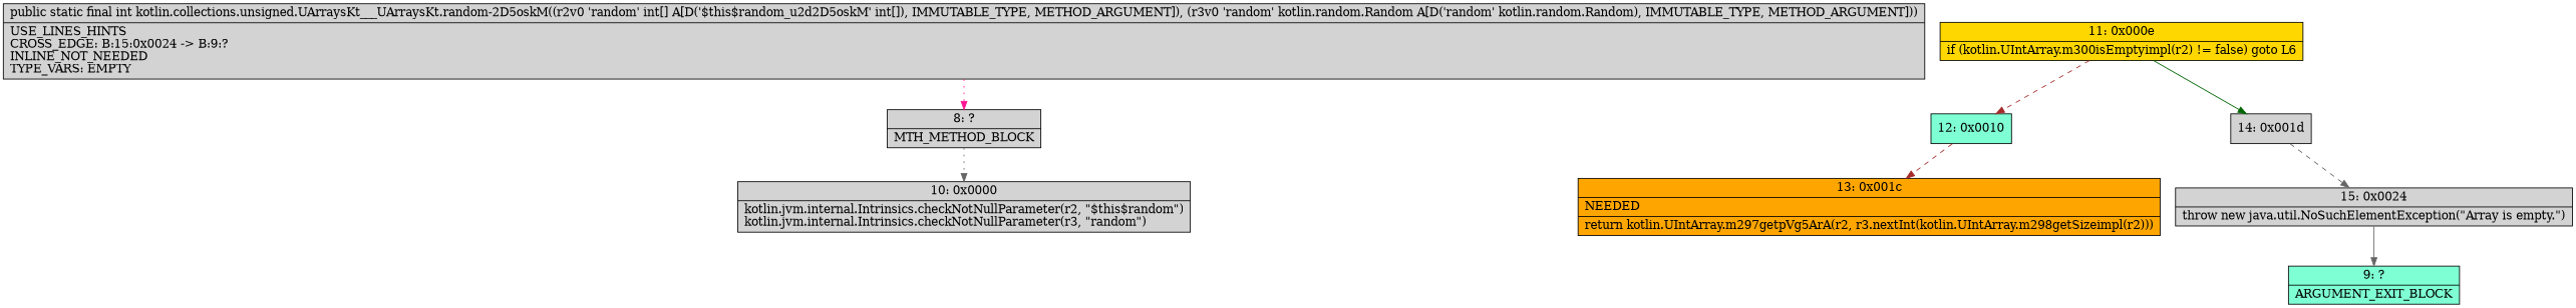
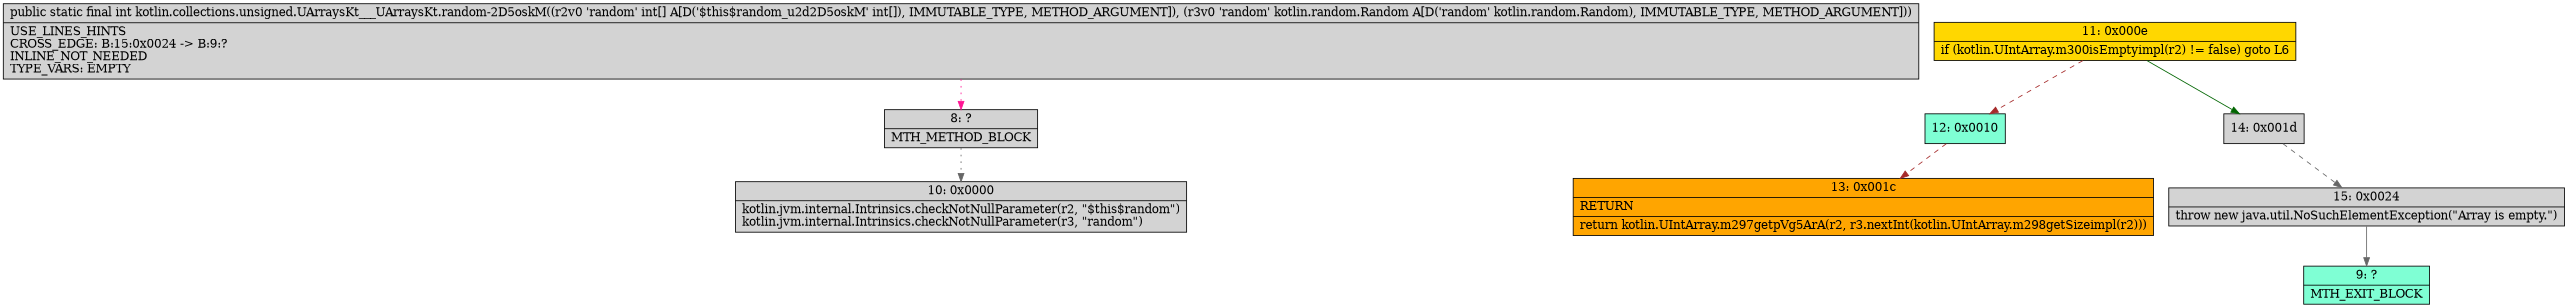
  digraph {
    node [fillcolor=lightgrey shape=record style=filled]
    edge [color=gray40 style=dashed]
    n1 [label="{8\:\ ?|MTH_METHOD_BLOCK\l}"]
    n2 [label="{10\:\ 0x0000|kotlin.jvm.internal.Intrinsics.checkNotNullParameter(r2, \"$this$random\")\lkotlin.jvm.internal.Intrinsics.checkNotNullParameter(r3, \"random\")\l}"]
    n3 [fillcolor=gold label="{11\:\ 0x000e|if (kotlin.UIntArray.m300isEmptyimpl(r2) != false) goto L6\l}"]
    n4 [fillcolor=aquamarine label="{12\:\ 0x0010}"]
    n5 [label="{14\:\ 0x001d}"]
-   n6 [fillcolor=orange label="{13\:\ 0x001c|NEEDED\l|return kotlin.UIntArray.m297getpVg5ArA(r2, r3.nextInt(kotlin.UIntArray.m298getSizeimpl(r2)))\l}"]
+   n6 [fillcolor=orange label="{13\:\ 0x001c|RETURN\l|return kotlin.UIntArray.m297getpVg5ArA(r2, r3.nextInt(kotlin.UIntArray.m298getSizeimpl(r2)))\l}"]
    n7 [label="{15\:\ 0x0024|throw new java.util.NoSuchElementException(\"Array is empty.\")\l}"]
-   n8 [fillcolor=aquamarine label="{9\:\ ?|ARGUMENT_EXIT_BLOCK\l}"]
+   n8 [fillcolor=aquamarine label="{9\:\ ?|MTH_EXIT_BLOCK\l}"]
    n9 [label="{public static final int kotlin.collections.unsigned.UArraysKt___UArraysKt.random\-2D5oskM((r2v0 'random' int[] A[D('$this$random_u2d2D5oskM' int[]), IMMUTABLE_TYPE, METHOD_ARGUMENT]), (r3v0 'random' kotlin.random.Random A[D('random' kotlin.random.Random), IMMUTABLE_TYPE, METHOD_ARGUMENT]))  | USE_LINES_HINTS\lCROSS_EDGE: B:15:0x0024 \-\> B:9:?\lINLINE_NOT_NEEDED\lTYPE_VARS: EMPTY\l}"]
    n1 -> n2 [style=dotted]
    n3 -> n4 [color=brown]
    n3 -> n5 [color=darkgreen style=solid]
    n4 -> n6 [color=brown]
    n5 -> n7
    n7 -> n8 [style=solid]
    n9 -> n1 [color=deeppink style=dotted]
  }
